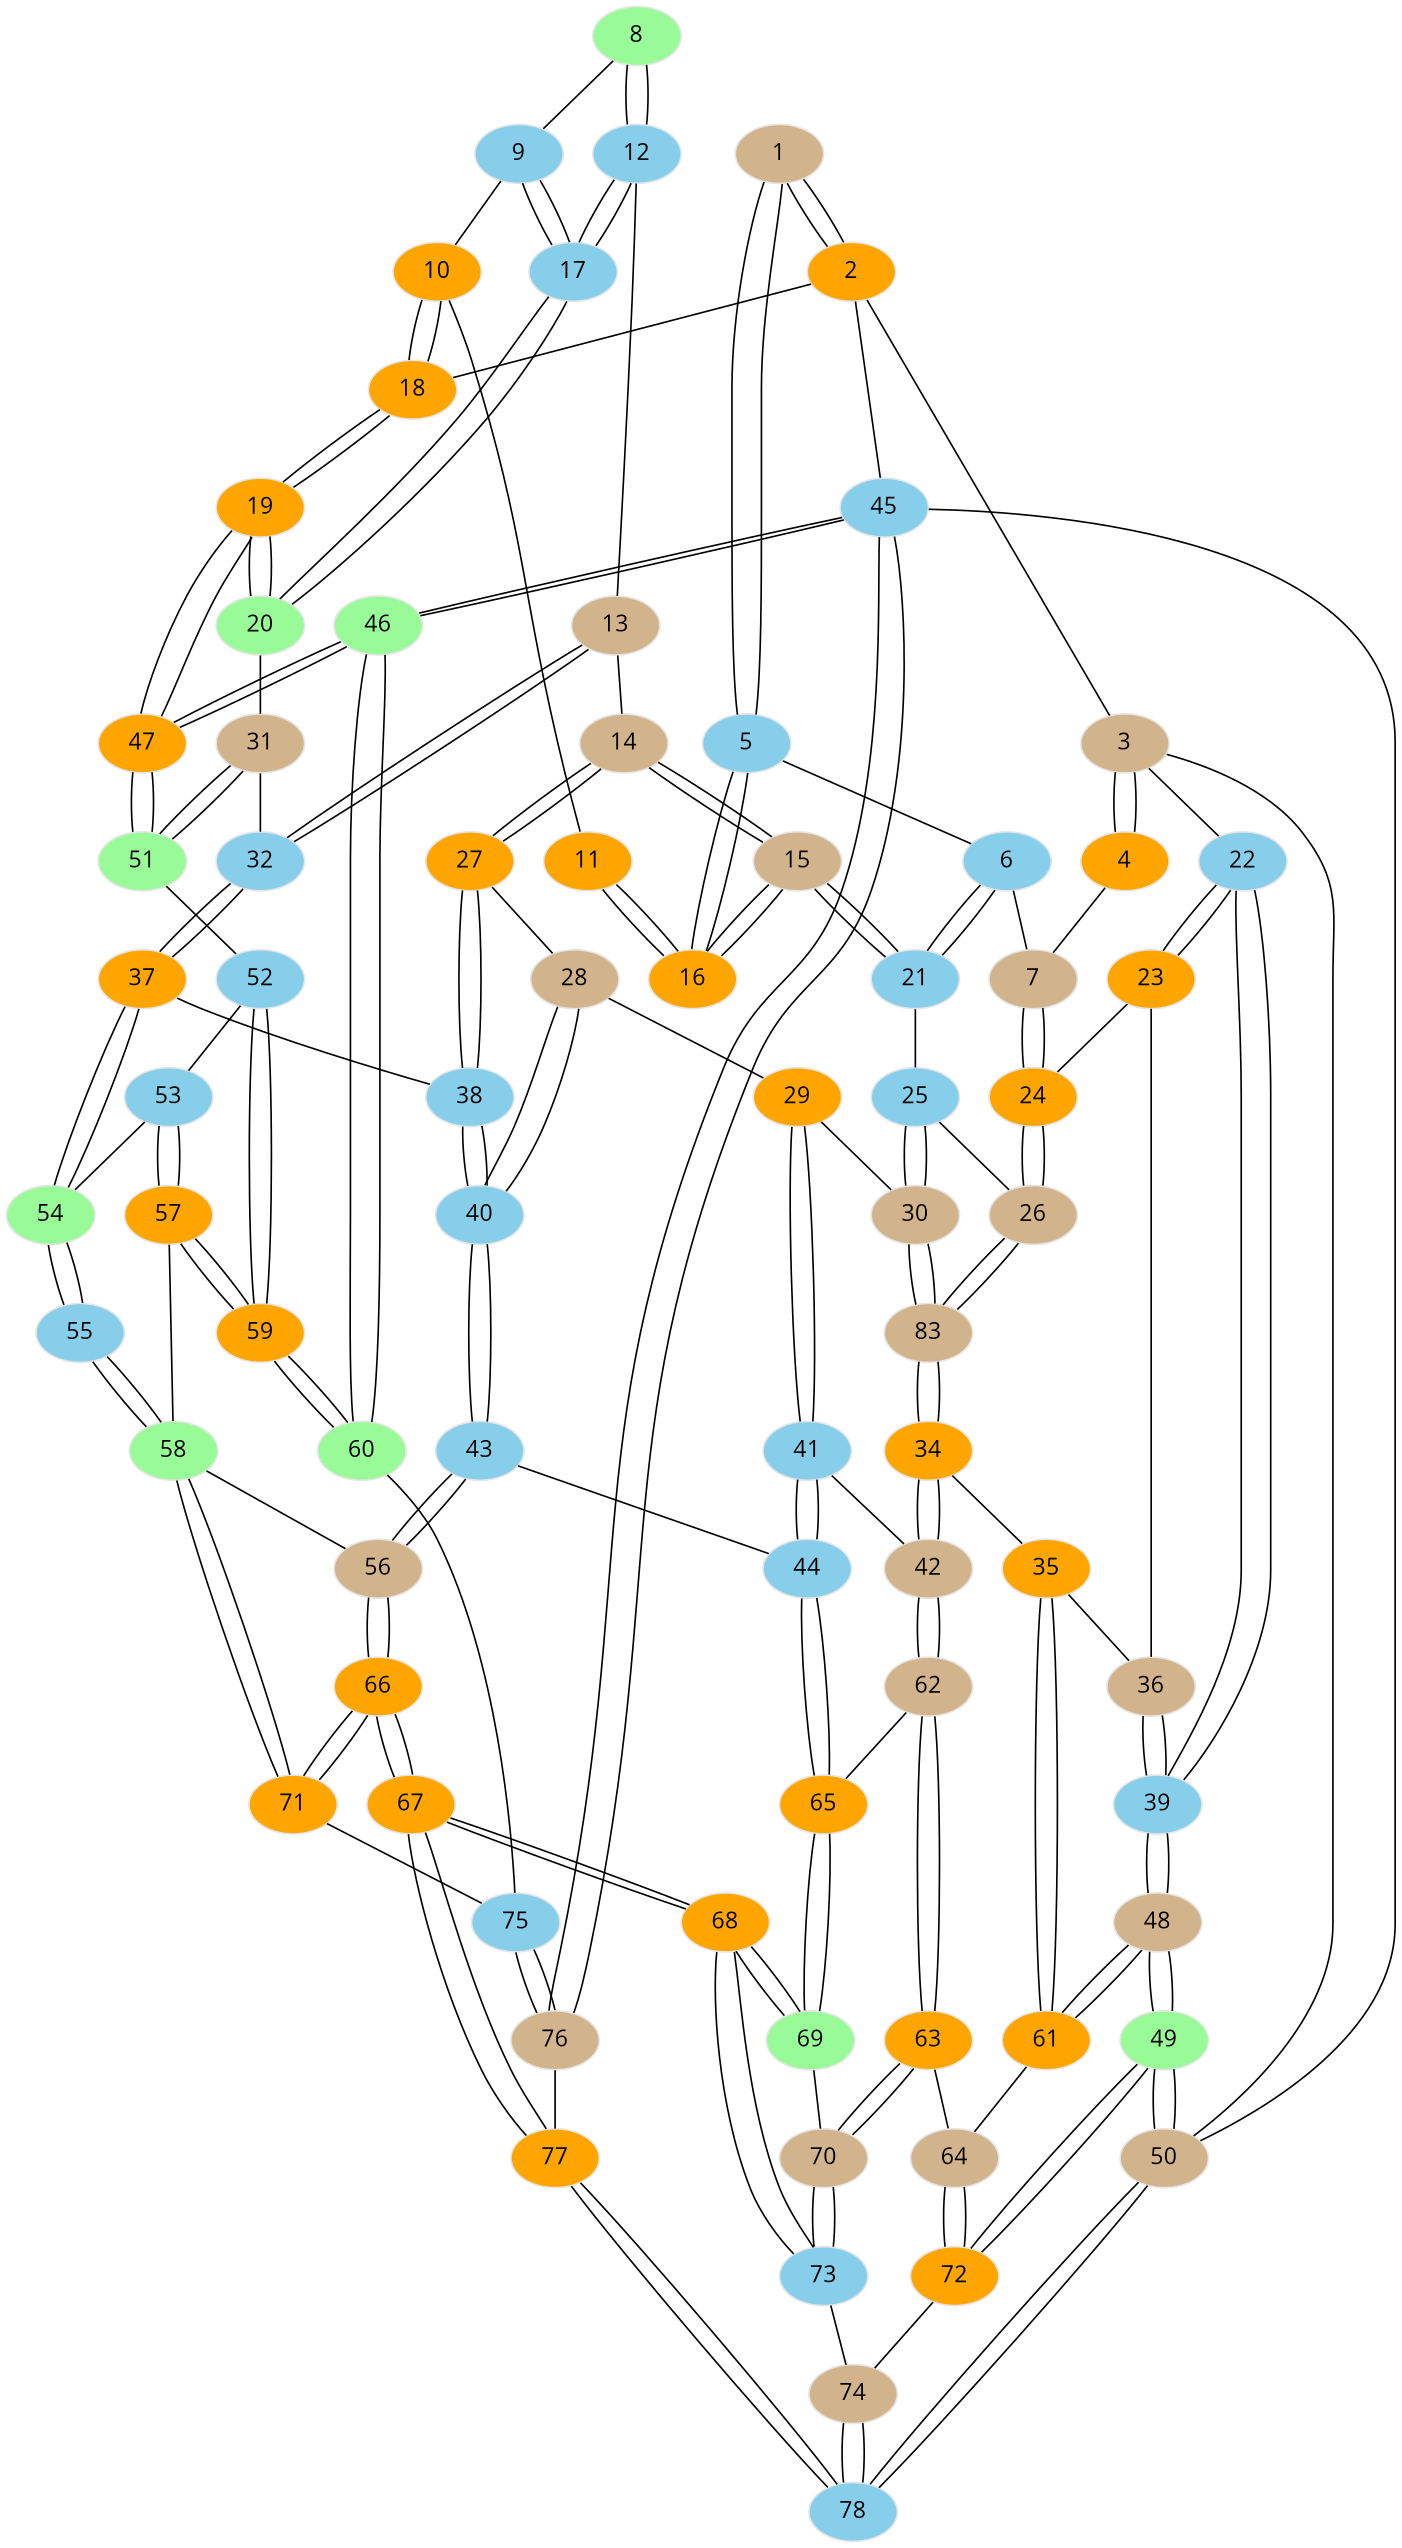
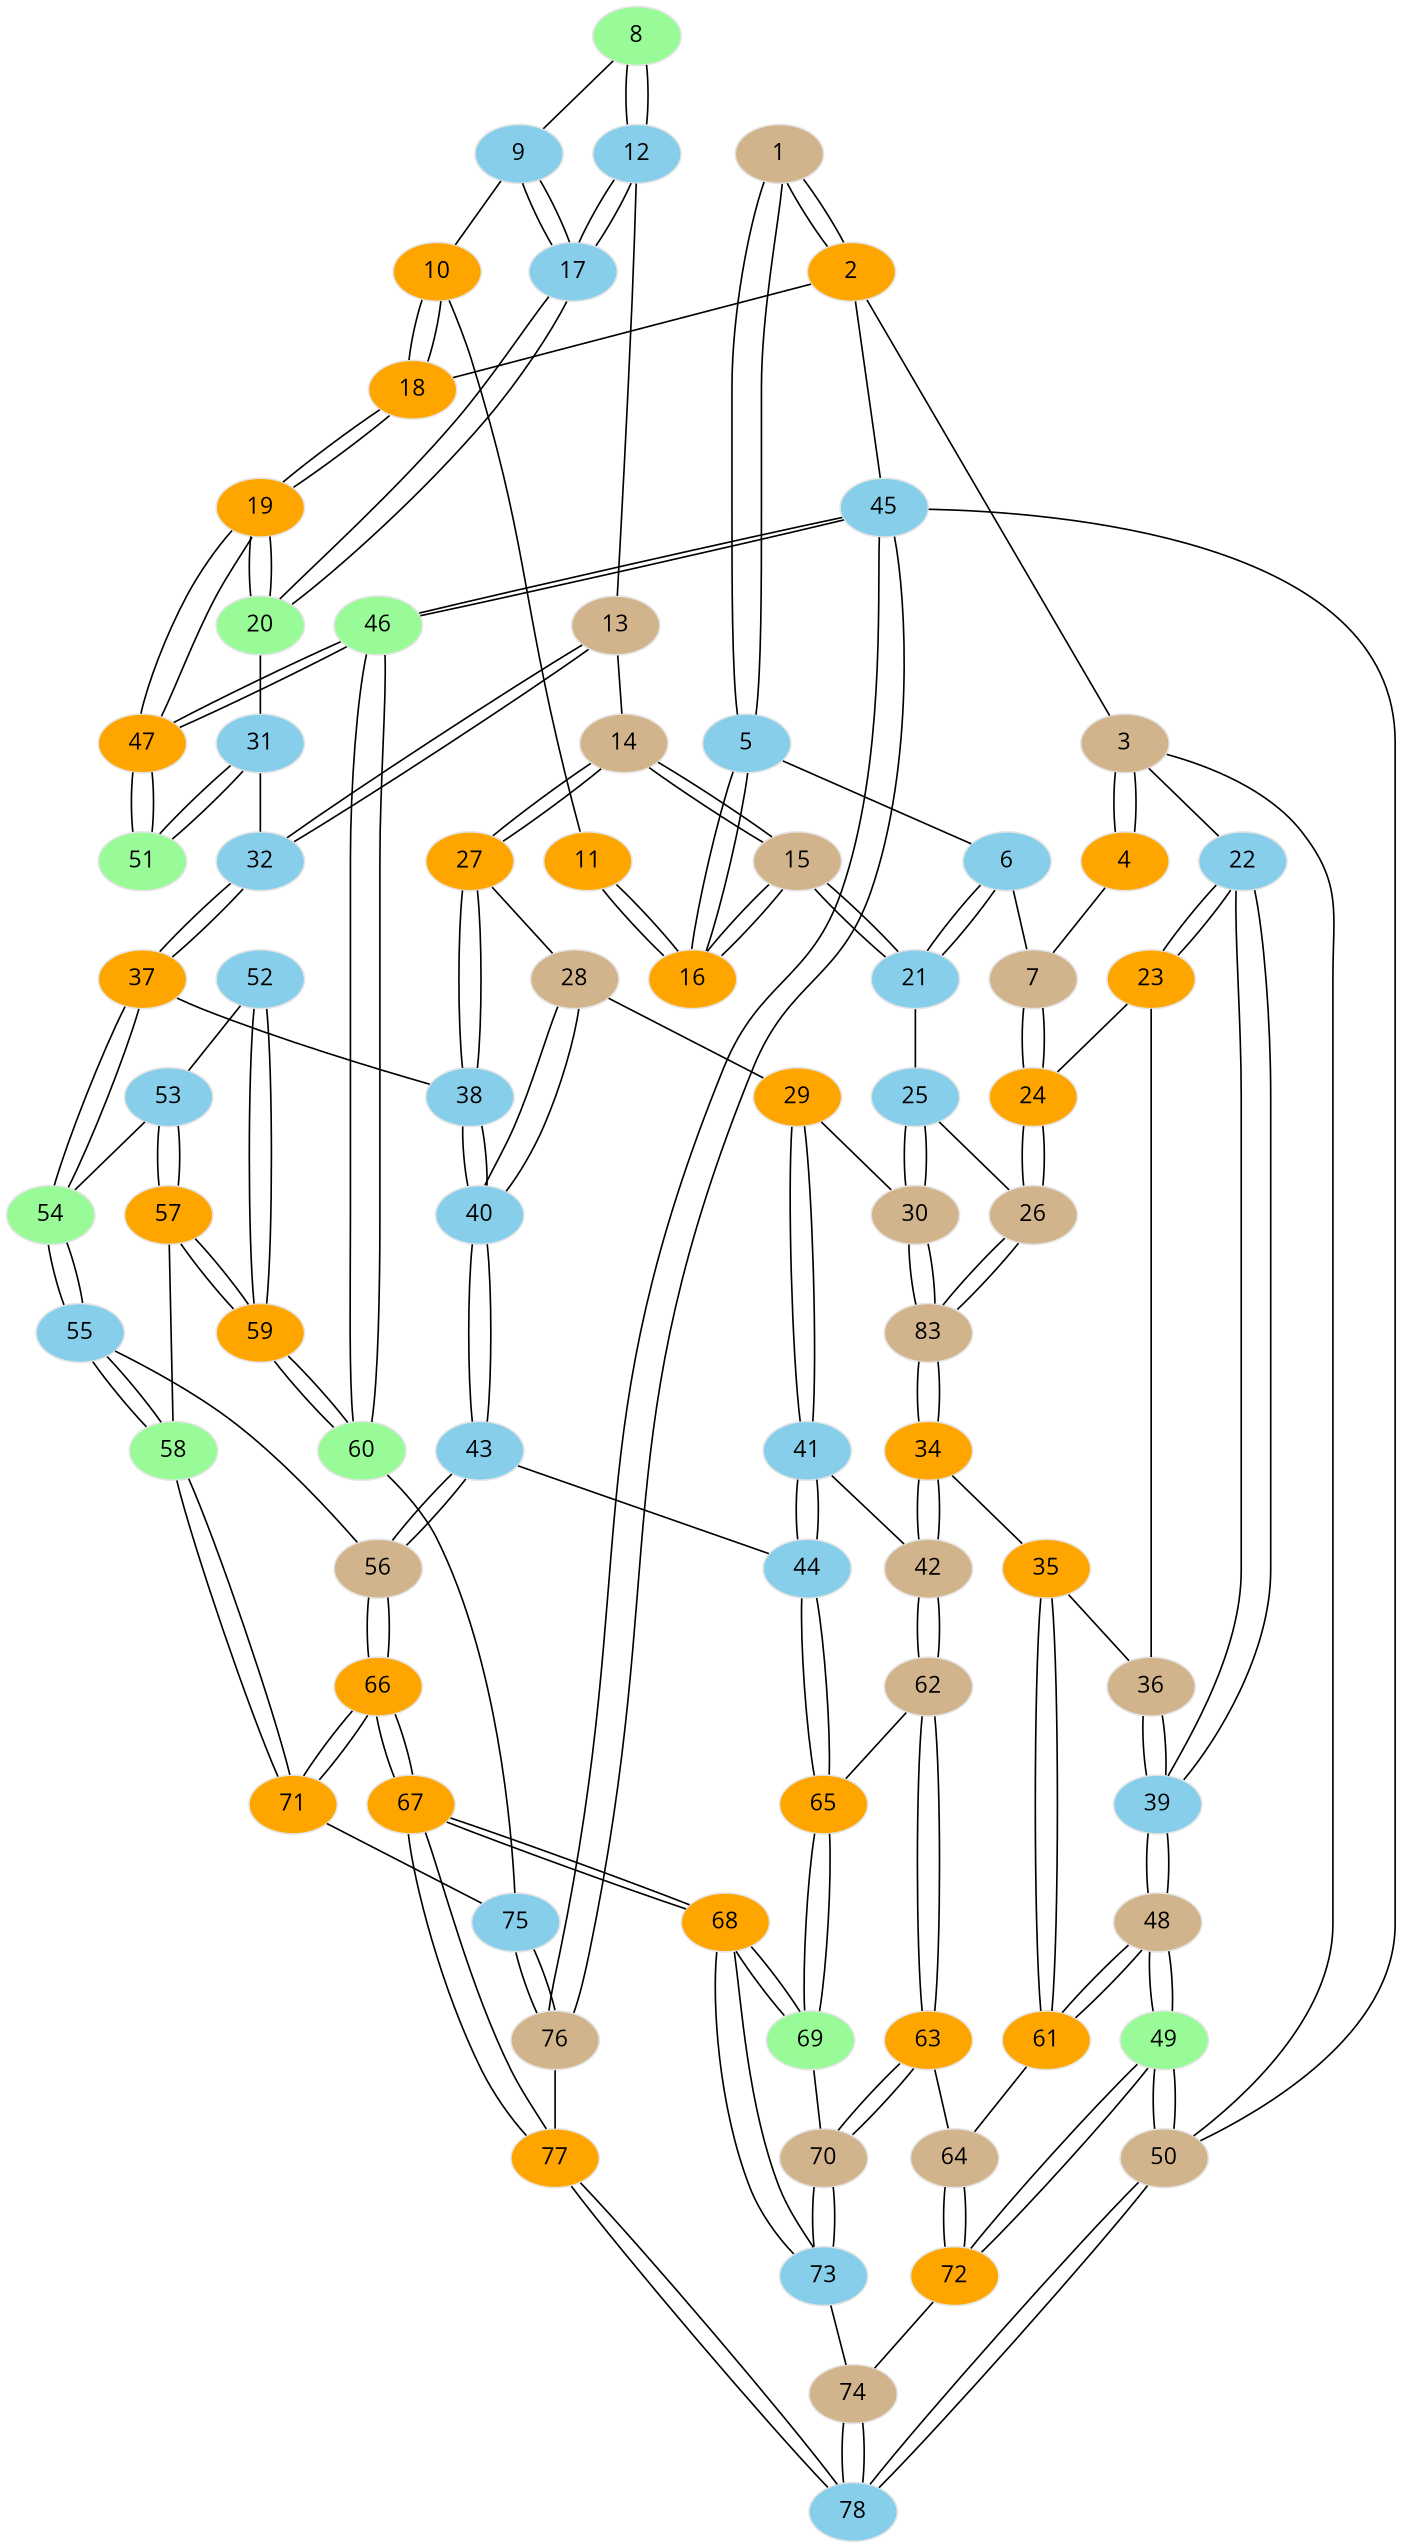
  graph {
    fontname="Open Sans"
    node [color=gray90 fillcolor=orange fontname="Open Sans" style=filled]
    edge [fontname="Open Sans"]
    1 [fillcolor=tan]
    2
    5 [fillcolor=skyblue]
    3 [fillcolor=tan]
    18
    45 [fillcolor=skyblue]
    6 [fillcolor=skyblue]
    16
    4
    22 [fillcolor=skyblue]
    50 [fillcolor=tan]
    19
    46 [fillcolor=palegreen]
    76 [fillcolor=tan]
    7 [fillcolor=tan]
    23
    39 [fillcolor=skyblue]
    78 [fillcolor=skyblue]
    24
    21 [fillcolor=skyblue]
    25 [fillcolor=skyblue]
    26 [fillcolor=tan]
    8 [fillcolor=palegreen]
    9 [fillcolor=skyblue]
    12 [fillcolor=skyblue]
    10
    17 [fillcolor=skyblue]
    13 [fillcolor=tan]
    11
    20 [fillcolor=palegreen]
    14 [fillcolor=tan]
    32 [fillcolor=skyblue]
    15 [fillcolor=tan]
    27
    37
    28 [fillcolor=tan]
    38 [fillcolor=skyblue]
-   31 [fillcolor=tan]
+   31 [fillcolor=skyblue]
    47
    51 [fillcolor=palegreen]
    30 [fillcolor=tan]
    36 [fillcolor=tan]
    48 [fillcolor=tan]
    n44 [fillcolor=tan label=83]
    34
    29
    40 [fillcolor=skyblue]
    41 [fillcolor=skyblue]
    43 [fillcolor=skyblue]
    42 [fillcolor=tan]
    44 [fillcolor=skyblue]
    52 [fillcolor=skyblue]
    54 [fillcolor=palegreen]
    35
    61
    62 [fillcolor=tan]
    64 [fillcolor=tan]
    55 [fillcolor=skyblue]
    49 [fillcolor=palegreen]
    56 [fillcolor=tan]
    65
    63
    66
    69 [fillcolor=palegreen]
    60 [fillcolor=palegreen]
    77
    75 [fillcolor=skyblue]
    72
    74 [fillcolor=tan]
    53 [fillcolor=skyblue]
    59
    57
    58 [fillcolor=palegreen]
    71
    67
    70 [fillcolor=tan]
    73 [fillcolor=skyblue]
    68
    1 -- 2
    1 -- 2
    1 -- 5
    1 -- 5
    2 -- 3
    2 -- 18
    2 -- 45
    5 -- 6
    5 -- 16
    5 -- 16
    3 -- 4
    3 -- 4
    3 -- 22
    3 -- 50
    18 -- 19
    18 -- 19
    45 -- 50
    45 -- 46
    45 -- 46
    45 -- 76
    45 -- 76
    6 -- 7
    6 -- 21
    6 -- 21
    4 -- 7
    22 -- 23
    22 -- 23
    22 -- 39
    22 -- 39
    50 -- 78
    50 -- 78
    19 -- 20
    19 -- 20
    19 -- 47
    19 -- 47
    46 -- 47
    46 -- 47
    46 -- 60
    46 -- 60
    76 -- 77
    7 -- 24
    7 -- 24
    23 -- 24
    23 -- 36
    39 -- 48
    39 -- 48
    24 -- 26
    24 -- 26
    21 -- 25
    25 -- 26
    25 -- 30
    25 -- 30
    26 -- n44
    26 -- n44
    8 -- 9
    8 -- 12
    8 -- 12
    9 -- 10
    9 -- 17
    9 -- 17
    12 -- 17
    12 -- 17
    12 -- 13
    10 -- 18
    10 -- 18
    10 -- 11
    17 -- 20
    17 -- 20
    13 -- 14
    13 -- 32
    13 -- 32
    11 -- 16
    11 -- 16
    20 -- 31
    14 -- 15
    14 -- 15
    14 -- 27
    14 -- 27
    32 -- 37
    32 -- 37
    15 -- 16
    15 -- 16
    15 -- 21
    15 -- 21
    27 -- 28
    27 -- 38
    27 -- 38
    37 -- 38
    37 -- 54
    37 -- 54
    28 -- 29
    28 -- 40
    28 -- 40
    38 -- 40
    38 -- 40
    31 -- 32
    31 -- 51
    31 -- 51
    47 -- 51
    47 -- 51
-   51 -- 52
    30 -- n44
    30 -- n44
    36 -- 39
    36 -- 39
    48 -- 61
    48 -- 61
    48 -- 49
    48 -- 49
    n44 -- 34
    n44 -- 34
    34 -- 42
    34 -- 42
    34 -- 35
    29 -- 30
    29 -- 41
    29 -- 41
    40 -- 43
    40 -- 43
    41 -- 42
    41 -- 44
    41 -- 44
    43 -- 44
    43 -- 56
    43 -- 56
    42 -- 62
    42 -- 62
    44 -- 65
    44 -- 65
    52 -- 53
    52 -- 59
    52 -- 59
    54 -- 55
    54 -- 55
    35 -- 36
    35 -- 61
    35 -- 61
    61 -- 64
    62 -- 65
    62 -- 63
    62 -- 63
    64 -- 72
    64 -- 72
-   58 -- 56
+   55 -- 56
    55 -- 58
    55 -- 58
    49 -- 50
    49 -- 50
    49 -- 72
    49 -- 72
    56 -- 66
    56 -- 66
    65 -- 69
    65 -- 69
    63 -- 64
    63 -- 70
    63 -- 70
    66 -- 71
    66 -- 71
    66 -- 67
    66 -- 67
    69 -- 70
    60 -- 75
    77 -- 78
    77 -- 78
    75 -- 76
    75 -- 76
    72 -- 74
    74 -- 78
    74 -- 78
    53 -- 54
    53 -- 57
    53 -- 57
    59 -- 60
    59 -- 60
    57 -- 59
    57 -- 59
    57 -- 58
    58 -- 71
    58 -- 71
    71 -- 75
    67 -- 77
    67 -- 77
    67 -- 68
    67 -- 68
    70 -- 73
    70 -- 73
    73 -- 74
    68 -- 69
    68 -- 69
    68 -- 73
    68 -- 73
  }
